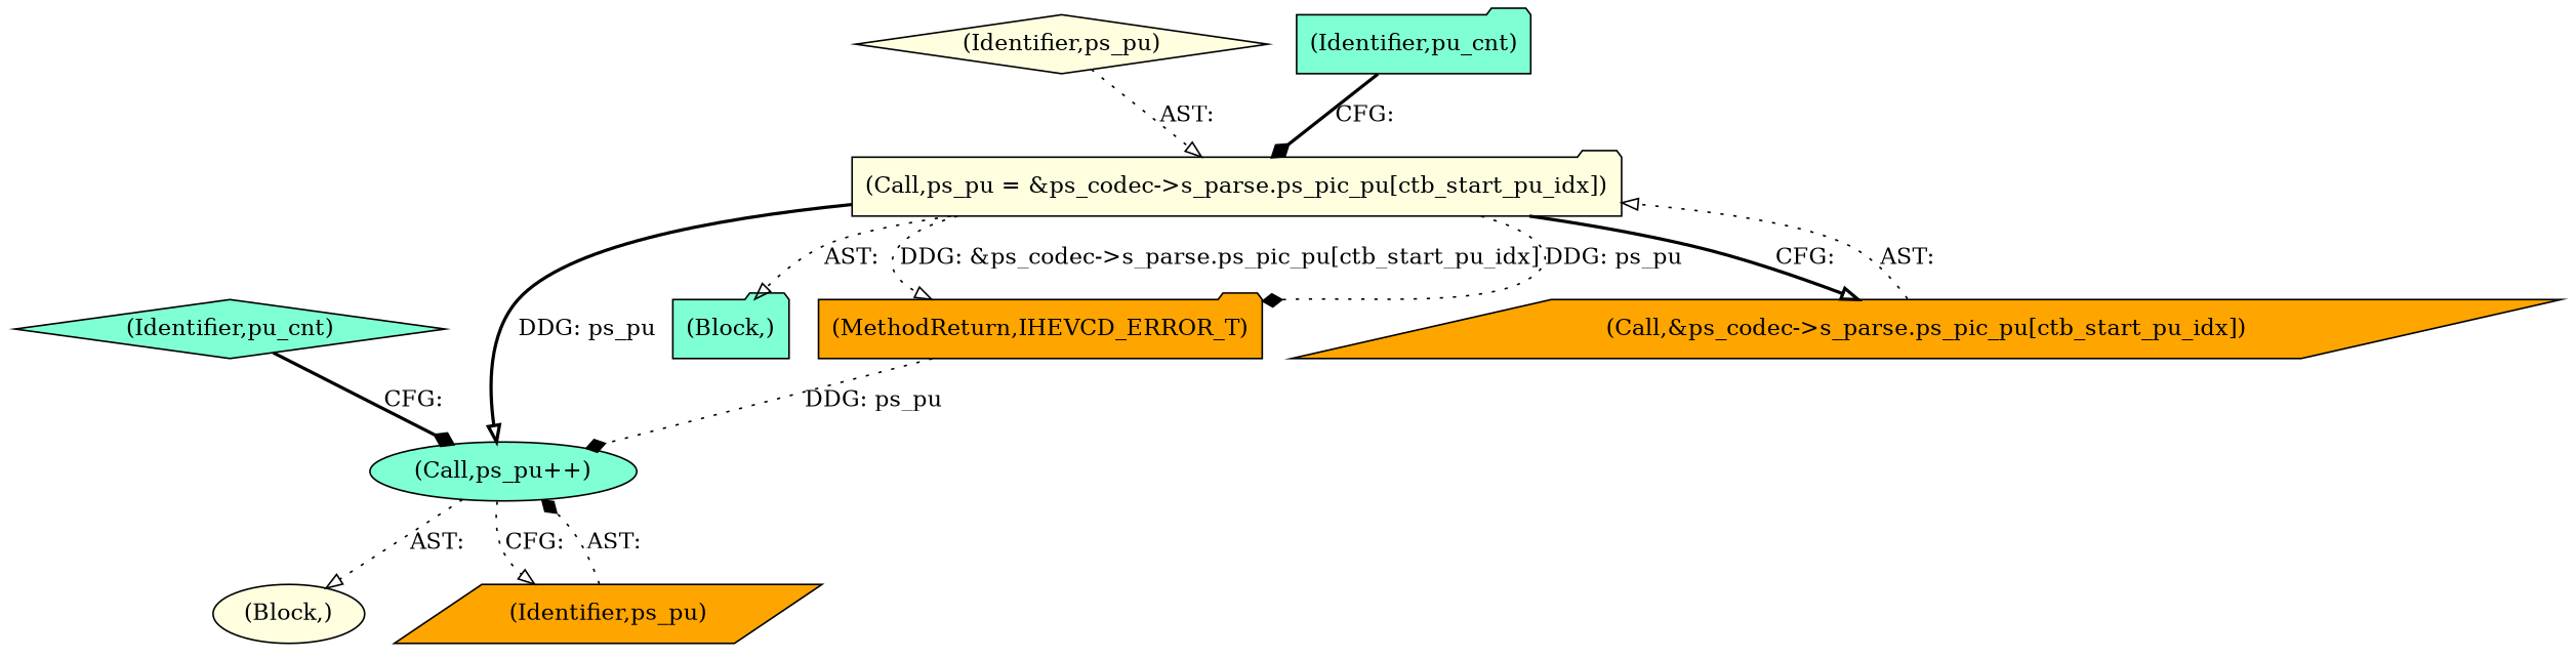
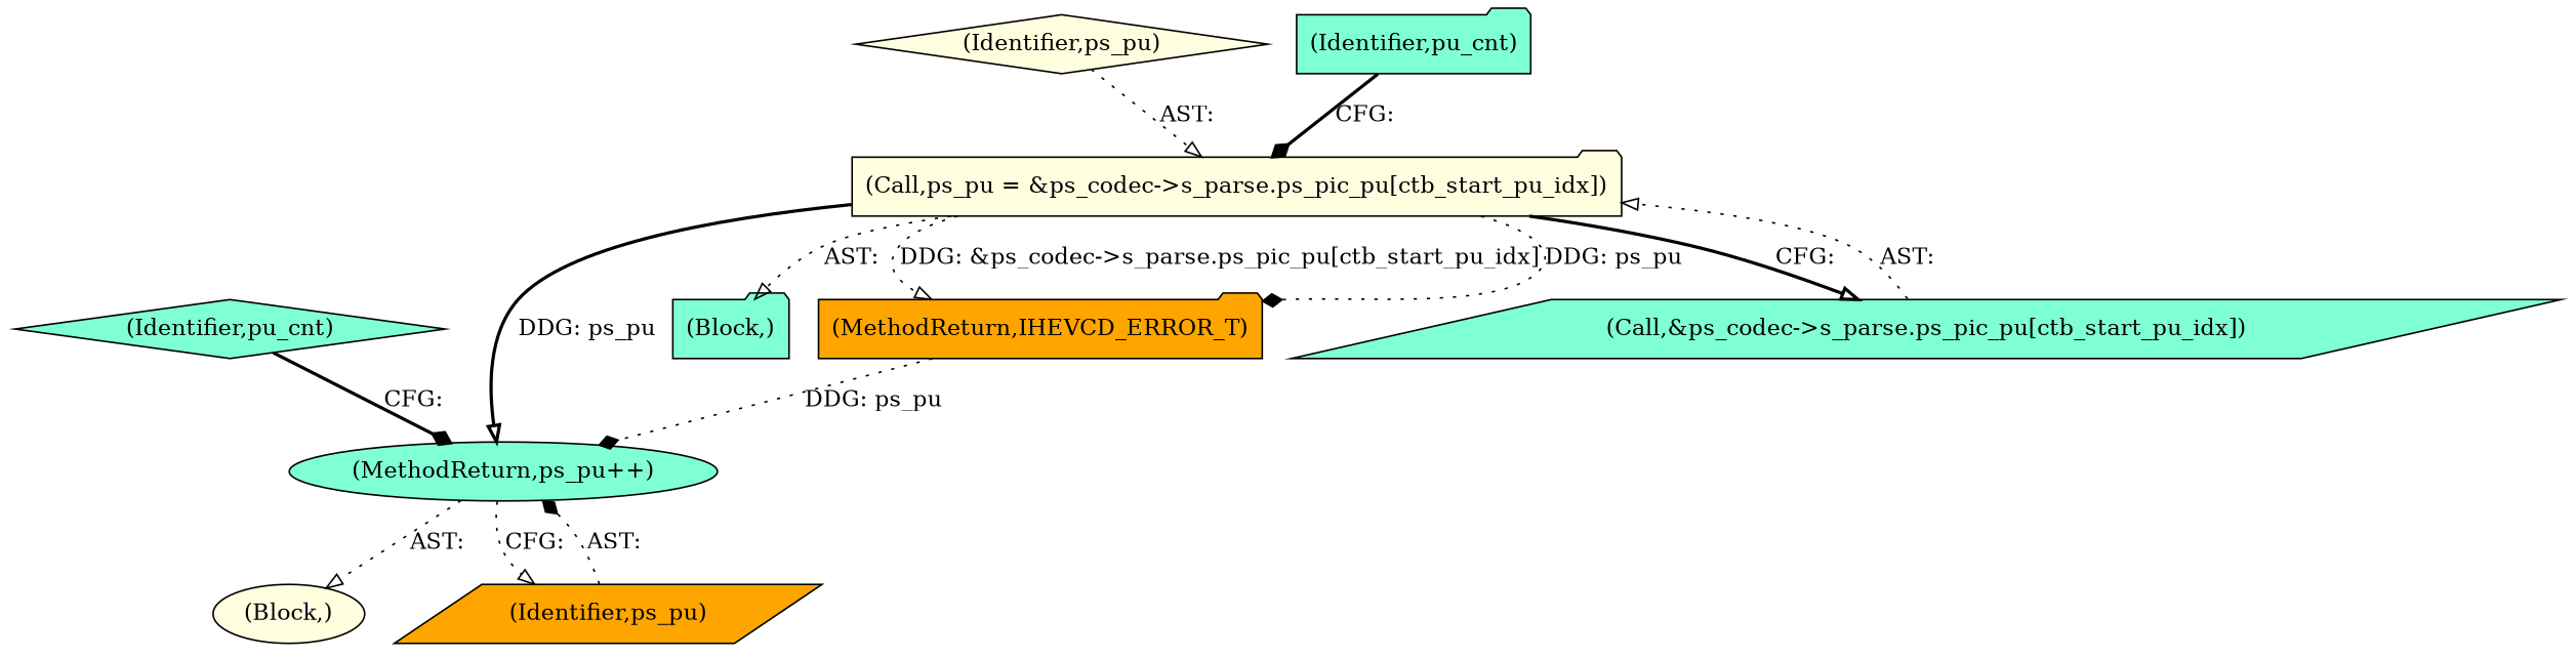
  digraph {
    node [fillcolor=aquamarine shape=folder style=filled]
    edge [arrowhead=onormal style=dotted]
    n1 [fillcolor=lightyellow label="(Call,ps_pu = &ps_codec->s_parse.ps_pic_pu[ctb_start_pu_idx])"]
-   n2 [label="(Call,ps_pu++)" shape=ellipse]
+   n2 [label="(MethodReturn,ps_pu++)" shape=ellipse]
    n3 [label="(Block,)"]
    n4 [fillcolor=orange label="(MethodReturn,IHEVCD_ERROR_T)"]
-   n5 [fillcolor=orange label="(Call,&ps_codec->s_parse.ps_pic_pu[ctb_start_pu_idx])" shape=parallelogram]
+   n5 [label="(Call,&ps_codec->s_parse.ps_pic_pu[ctb_start_pu_idx])" shape=parallelogram]
    n6 [fillcolor=lightyellow label="(Block,)" shape=ellipse]
    n7 [fillcolor=orange label="(Identifier,ps_pu)" shape=parallelogram]
    n8 [fillcolor=lightyellow label="(Identifier,ps_pu)" shape=diamond]
    n9 [label="(Identifier,pu_cnt)" shape=diamond]
    n10 [label="(Identifier,pu_cnt)"]
    n1 -> n2 [label="DDG: ps_pu" style=bold]
    n1 -> n3 [label="AST: "]
    n1 -> n4 [label="DDG: &ps_codec->s_parse.ps_pic_pu[ctb_start_pu_idx]"]
    n1 -> n4 [arrowhead=diamond label="DDG: ps_pu"]
    n1 -> n5 [label="CFG: " style=bold]
    n2 -> n6 [label="AST: "]
    n2 -> n7 [label="CFG: "]
    n4 -> n2 [arrowhead=diamond label="DDG: ps_pu"]
    n5 -> n1 [label="AST: "]
    n7 -> n2 [arrowhead=diamond label="AST: "]
    n8 -> n1 [label="AST: "]
    n9 -> n2 [arrowhead=diamond label="CFG: " style=bold]
    n10 -> n1 [arrowhead=diamond label="CFG: " style=bold]
  }
